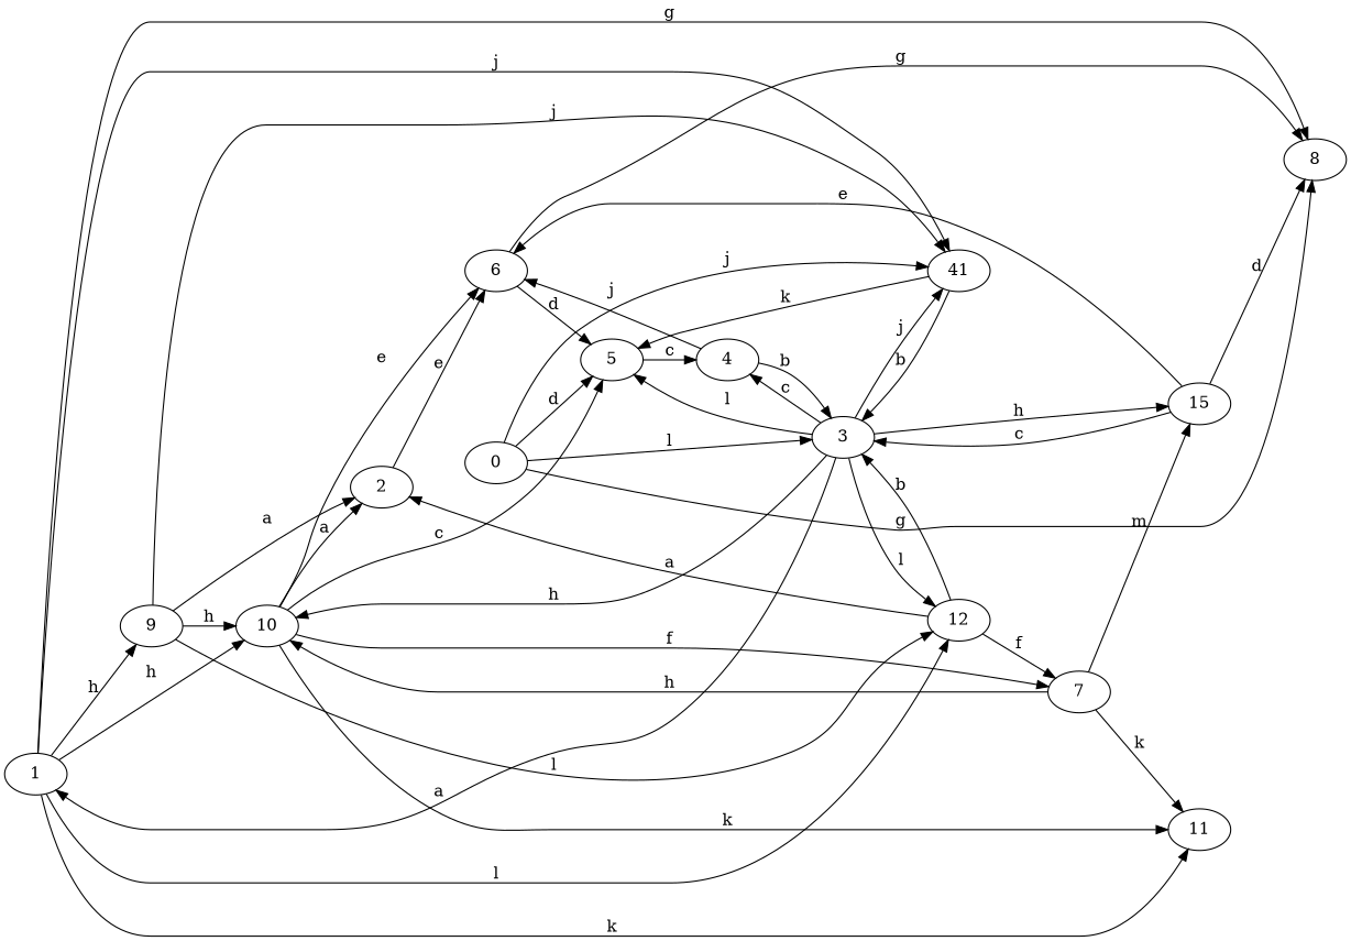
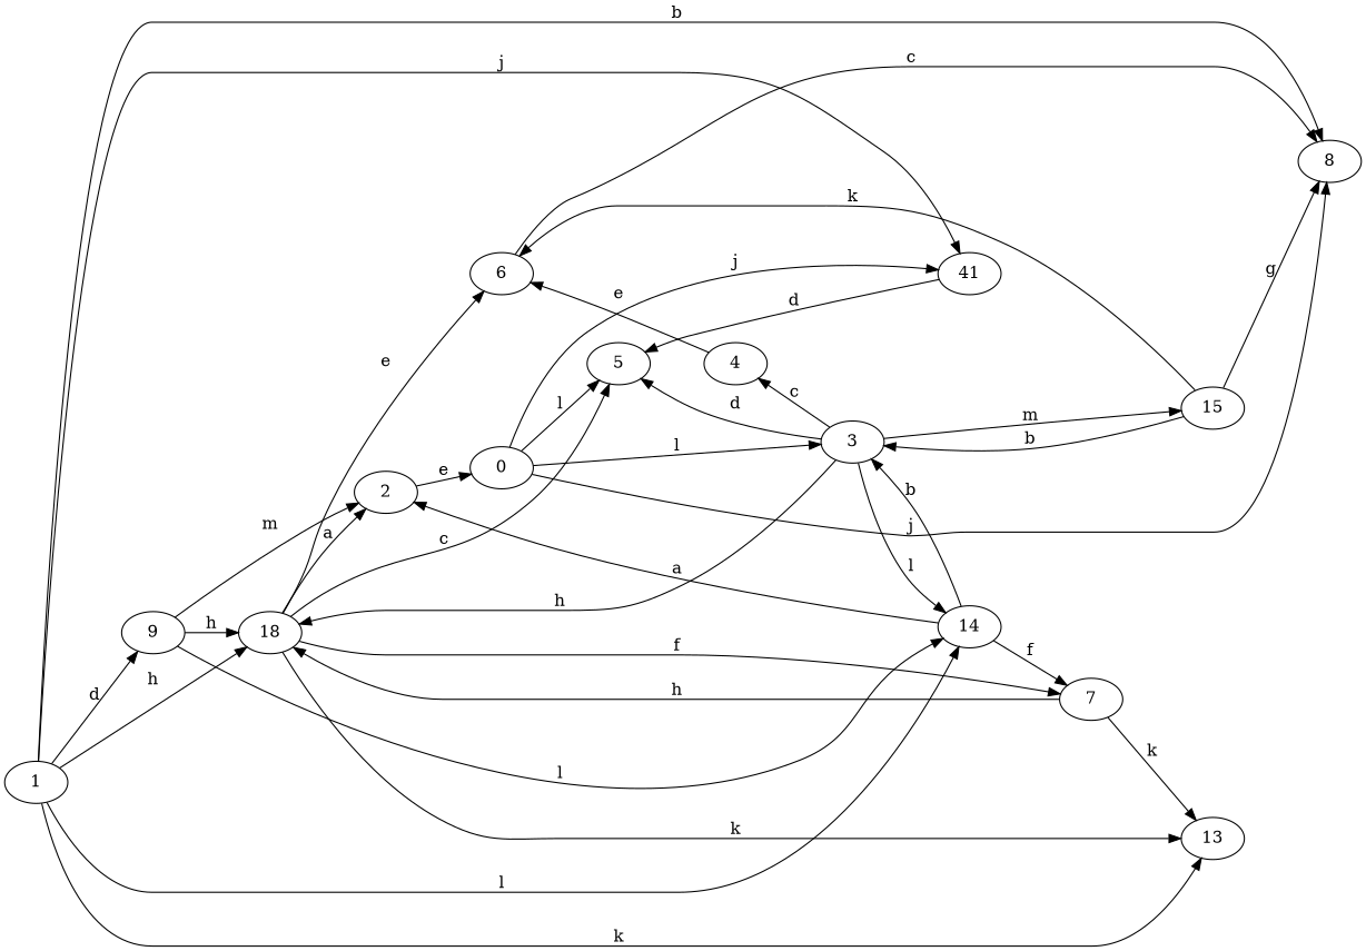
  strict digraph {
    rankdir=LR
    1
    8
    9
-   10
+   10 [label=18]
    n5 [label=41]
-   13 [label=11]
-   14 [label=12]
+   13
+   14
    2
    6
    5
    7
    3
    0
    4
    15
-   1 -> 8 [label=g]
-   1 -> 9 [label=h]
+   1 -> 8 [label=b]
+   1 -> 9 [label=d]
    1 -> 10 [label=h]
    1 -> n5 [label=j]
    1 -> 13 [label=k]
    1 -> 14 [label=l]
    9 -> 10 [label=h]
-   9 -> n5 [label=j]
    9 -> 14 [label=l]
-   9 -> 2 [label=a]
+   9 -> 2 [label=m]
    10 -> 13 [label=k]
    10 -> 2 [label=a]
    10 -> 6 [label=e]
    10 -> 5 [label=c]
    10 -> 7 [label=f]
-   n5 -> 5 [label=k]
-   n5 -> 3 [label=b]
+   n5 -> 5 [label=d]
    14 -> 2 [label=a]
    14 -> 7 [label=f]
    14 -> 3 [label=b]
-   2 -> 6 [label=e]
-   6 -> 8 [label=g]
-   6 -> 5 [label=d]
-   5 -> 4 [label=c]
+   2 -> 0 [label=e]
+   6 -> 8 [label=c]
    7 -> 10 [label=h]
    7 -> 13 [label=k]
-   7 -> 15 [label=m]
-   3 -> 1 [label=a]
    3 -> 10 [label=h]
-   3 -> n5 [label=j]
    3 -> 14 [label=l]
-   3 -> 5 [label=l]
+   3 -> 5 [label=d]
    3 -> 4 [label=c]
-   3 -> 15 [label=h]
-   0 -> 8 [label=g]
+   3 -> 15 [label=m]
+   0 -> 8 [label=j]
    0 -> n5 [label=j]
-   0 -> 5 [label=d]
+   0 -> 5 [label=l]
    0 -> 3 [label=l]
-   4 -> 6 [label=j]
-   4 -> 3 [label=b]
-   15 -> 8 [label=d]
-   15 -> 6 [label=e]
-   15 -> 3 [label=c]
+   4 -> 6 [label=e]
+   15 -> 8 [label=g]
+   15 -> 6 [label=k]
+   15 -> 3 [label=b]
  }
